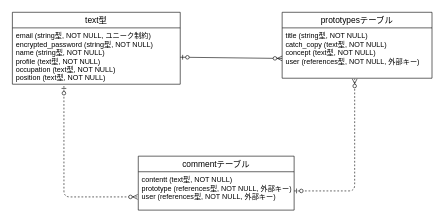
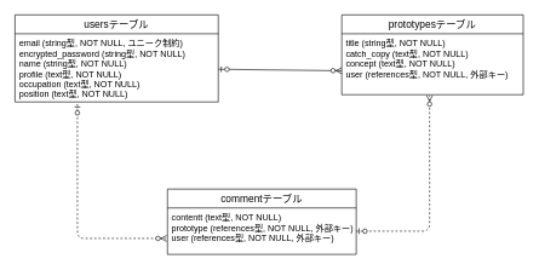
  <mxCell id="0" />
  <mxCell id="1" parent="0" />
- <mxCell id="2" value="text型" style="swimlane;fontStyle=0;childLayout=stackLayout;horizontal=1;startSize=26;horizontalStack=0;resizeParent=1;resizeParentMax=0;resizeLast=0;collapsible=1;marginBottom=0;align=center;fontSize=14;" parent="1" vertex="1"><mxGeometry x="20" y="20" width="280" height="120" as="geometry" /></mxCell>
+ <mxCell id="2" value="usersテーブル" style="swimlane;fontStyle=0;childLayout=stackLayout;horizontal=1;startSize=26;horizontalStack=0;resizeParent=1;resizeParentMax=0;resizeLast=0;collapsible=1;marginBottom=0;align=center;fontSize=14;" parent="1" vertex="1"><mxGeometry x="20" y="20" width="280" height="120" as="geometry" /></mxCell>
  <mxCell id="3" value="email (string型, NOT NULL, ユニーク制約)&#10;encrypted_password (string型, NOT NULL)&#10;name (string型, NOT NULL)&#10;profile (text型, NOT NULL)&#10;occupation (text型, NOT NULL)&#10;position (text型, NOT NULL)" style="text;strokeColor=none;fillColor=none;spacingLeft=4;spacingRight=4;overflow=hidden;rotatable=0;points=[[0,0.5],[1,0.5]];portConstraint=eastwest;fontSize=12;" parent="2" vertex="1"><mxGeometry y="26" width="280" height="94" as="geometry" /></mxCell>
  <mxCell id="4" value="prototypesテーブル" style="swimlane;fontStyle=0;childLayout=stackLayout;horizontal=1;startSize=26;horizontalStack=0;resizeParent=1;resizeParentMax=0;resizeLast=0;collapsible=1;marginBottom=0;align=center;fontSize=14;" parent="1" vertex="1"><mxGeometry x="470" y="20" width="250" height="110" as="geometry" /></mxCell>
  <mxCell id="5" value="title (string型, NOT NULL)&#10;catch_copy (text型, NOT NULL)&#10;concept (text型, NOT NULL)&#10;user (references型, NOT NULL, 外部キー)" style="text;strokeColor=none;fillColor=none;spacingLeft=4;spacingRight=4;overflow=hidden;rotatable=0;points=[[0,0.5],[1,0.5]];portConstraint=eastwest;fontSize=12;" parent="4" vertex="1"><mxGeometry y="26" width="250" height="84" as="geometry" /></mxCell>
  <mxCell id="6" value="commentテーブル" style="swimlane;fontStyle=0;childLayout=stackLayout;horizontal=1;startSize=26;horizontalStack=0;resizeParent=1;resizeParentMax=0;resizeLast=0;collapsible=1;marginBottom=0;align=center;fontSize=14;" parent="1" vertex="1"><mxGeometry x="230" y="260" width="260" height="90" as="geometry" /></mxCell>
  <mxCell id="7" value="contentt (text型, NOT NULL)&#10;prototype (references型, NOT NULL, 外部キー)&#10;user (references型, NOT NULL, 外部キー)" style="text;strokeColor=none;fillColor=none;spacingLeft=4;spacingRight=4;overflow=hidden;rotatable=0;points=[[0,0.5],[1,0.5]];portConstraint=eastwest;fontSize=12;" parent="6" vertex="1"><mxGeometry y="26" width="260" height="64" as="geometry" /></mxCell>
  <mxCell id="8" value="" style="edgeStyle=orthogonalEdgeStyle;fontSize=12;html=1;endArrow=ERzeroToMany;startArrow=ERzeroToOne;entryX=0.484;entryY=1.012;entryDx=0;entryDy=0;entryPerimeter=0;exitX=1;exitY=0.5;exitDx=0;exitDy=0;dashed=1;" parent="1" source="7" target="5" edge="1"><mxGeometry width="100" height="100" relative="1" as="geometry"><mxPoint x="420" y="240" as="sourcePoint" /><mxPoint x="520" y="140" as="targetPoint" /></mxGeometry></mxCell>
  <mxCell id="9" value="" style="edgeStyle=orthogonalEdgeStyle;fontSize=12;html=1;endArrow=ERzeroToMany;startArrow=ERzeroToOne;exitX=0.307;exitY=1.032;exitDx=0;exitDy=0;exitPerimeter=0;entryX=-0.004;entryY=0.656;entryDx=0;entryDy=0;entryPerimeter=0;dashed=1;" parent="1" source="3" target="7" edge="1"><mxGeometry width="100" height="100" relative="1" as="geometry"><mxPoint x="80" y="290" as="sourcePoint" /><mxPoint x="180" y="190" as="targetPoint" /><Array as="points"><mxPoint x="106" y="328" /></Array></mxGeometry></mxCell>
  <mxCell id="10" value="" style="fontSize=12;html=1;endArrow=ERzeroToMany;startArrow=ERzeroToOne;entryX=0;entryY=0.607;entryDx=0;entryDy=0;entryPerimeter=0;exitX=1;exitY=0.574;exitDx=0;exitDy=0;exitPerimeter=0;" parent="1" target="5" edge="1"><mxGeometry width="100" height="100" relative="1" as="geometry"><mxPoint x="300" y="94.956" as="sourcePoint" /><mxPoint x="471" y="89.972" as="targetPoint" /></mxGeometry></mxCell>
